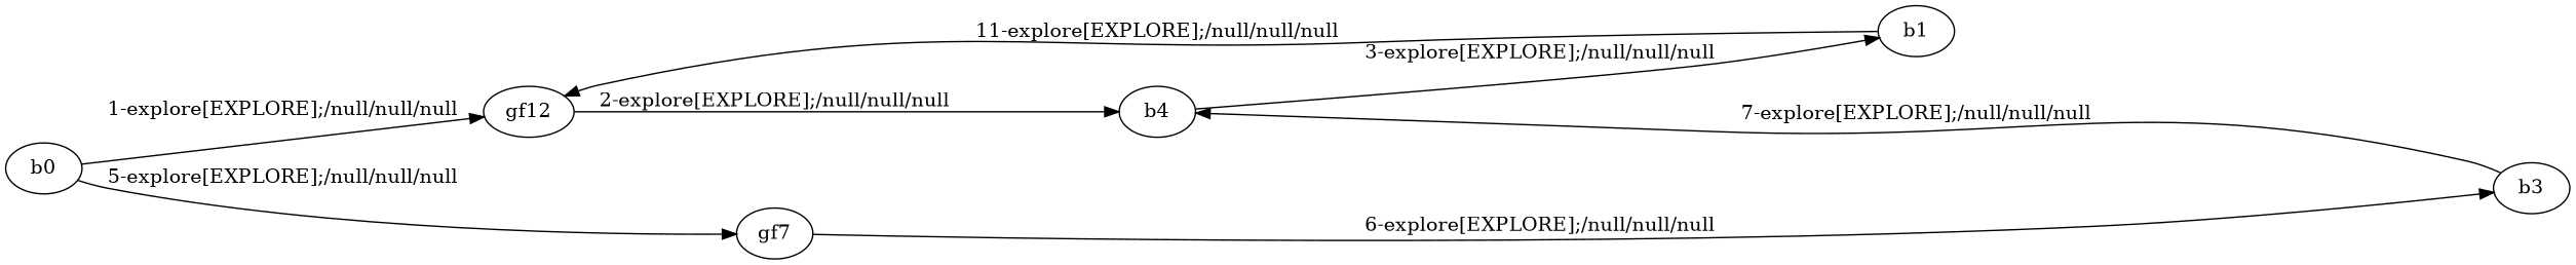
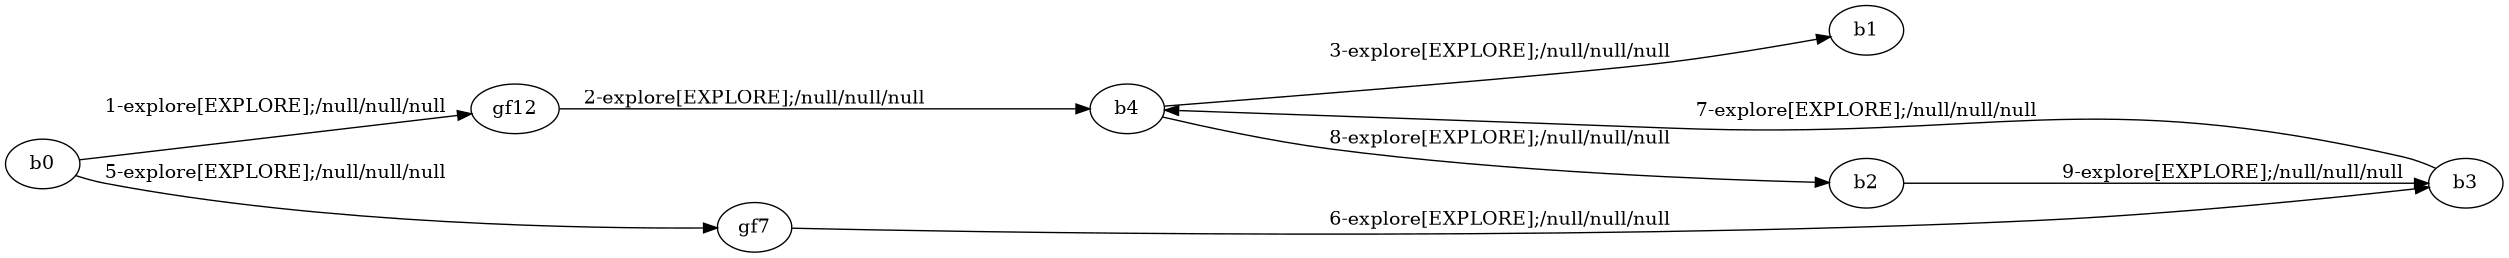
  digraph {
    rankdir=LR
    n1 [label=gf12]
    b0
    n3 [label=gf7]
    b4
    b3
    b1
+   b2
    n1 -> b4 [label="2-explore[EXPLORE];/null/null/null"]
    b0 -> n1 [label="1-explore[EXPLORE];/null/null/null"]
    b0 -> n3 [label="5-explore[EXPLORE];/null/null/null"]
    n3 -> b3 [label="6-explore[EXPLORE];/null/null/null"]
    b4 -> b1 [label="3-explore[EXPLORE];/null/null/null"]
+   b4 -> b2 [label="8-explore[EXPLORE];/null/null/null"]
    b3 -> b4 [label="7-explore[EXPLORE];/null/null/null"]
-   b1 -> n1 [label="11-explore[EXPLORE];/null/null/null"]
+   b2 -> b3 [label="9-explore[EXPLORE];/null/null/null"]
  }
